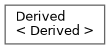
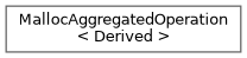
  digraph {
    rankdir=LR
-   n1 [color=grey40 fillcolor=white fontname=Helvetica fontsize=10 height=0.2 label="Derived\l\< Derived \>" shape=box style=filled width=0.4]
+   n1 [color=grey40 fillcolor=white fontname=Helvetica fontsize=10 height=0.2 label="MallocAggregatedOperation\l\< Derived \>" shape=box style=filled width=0.4]
  }
